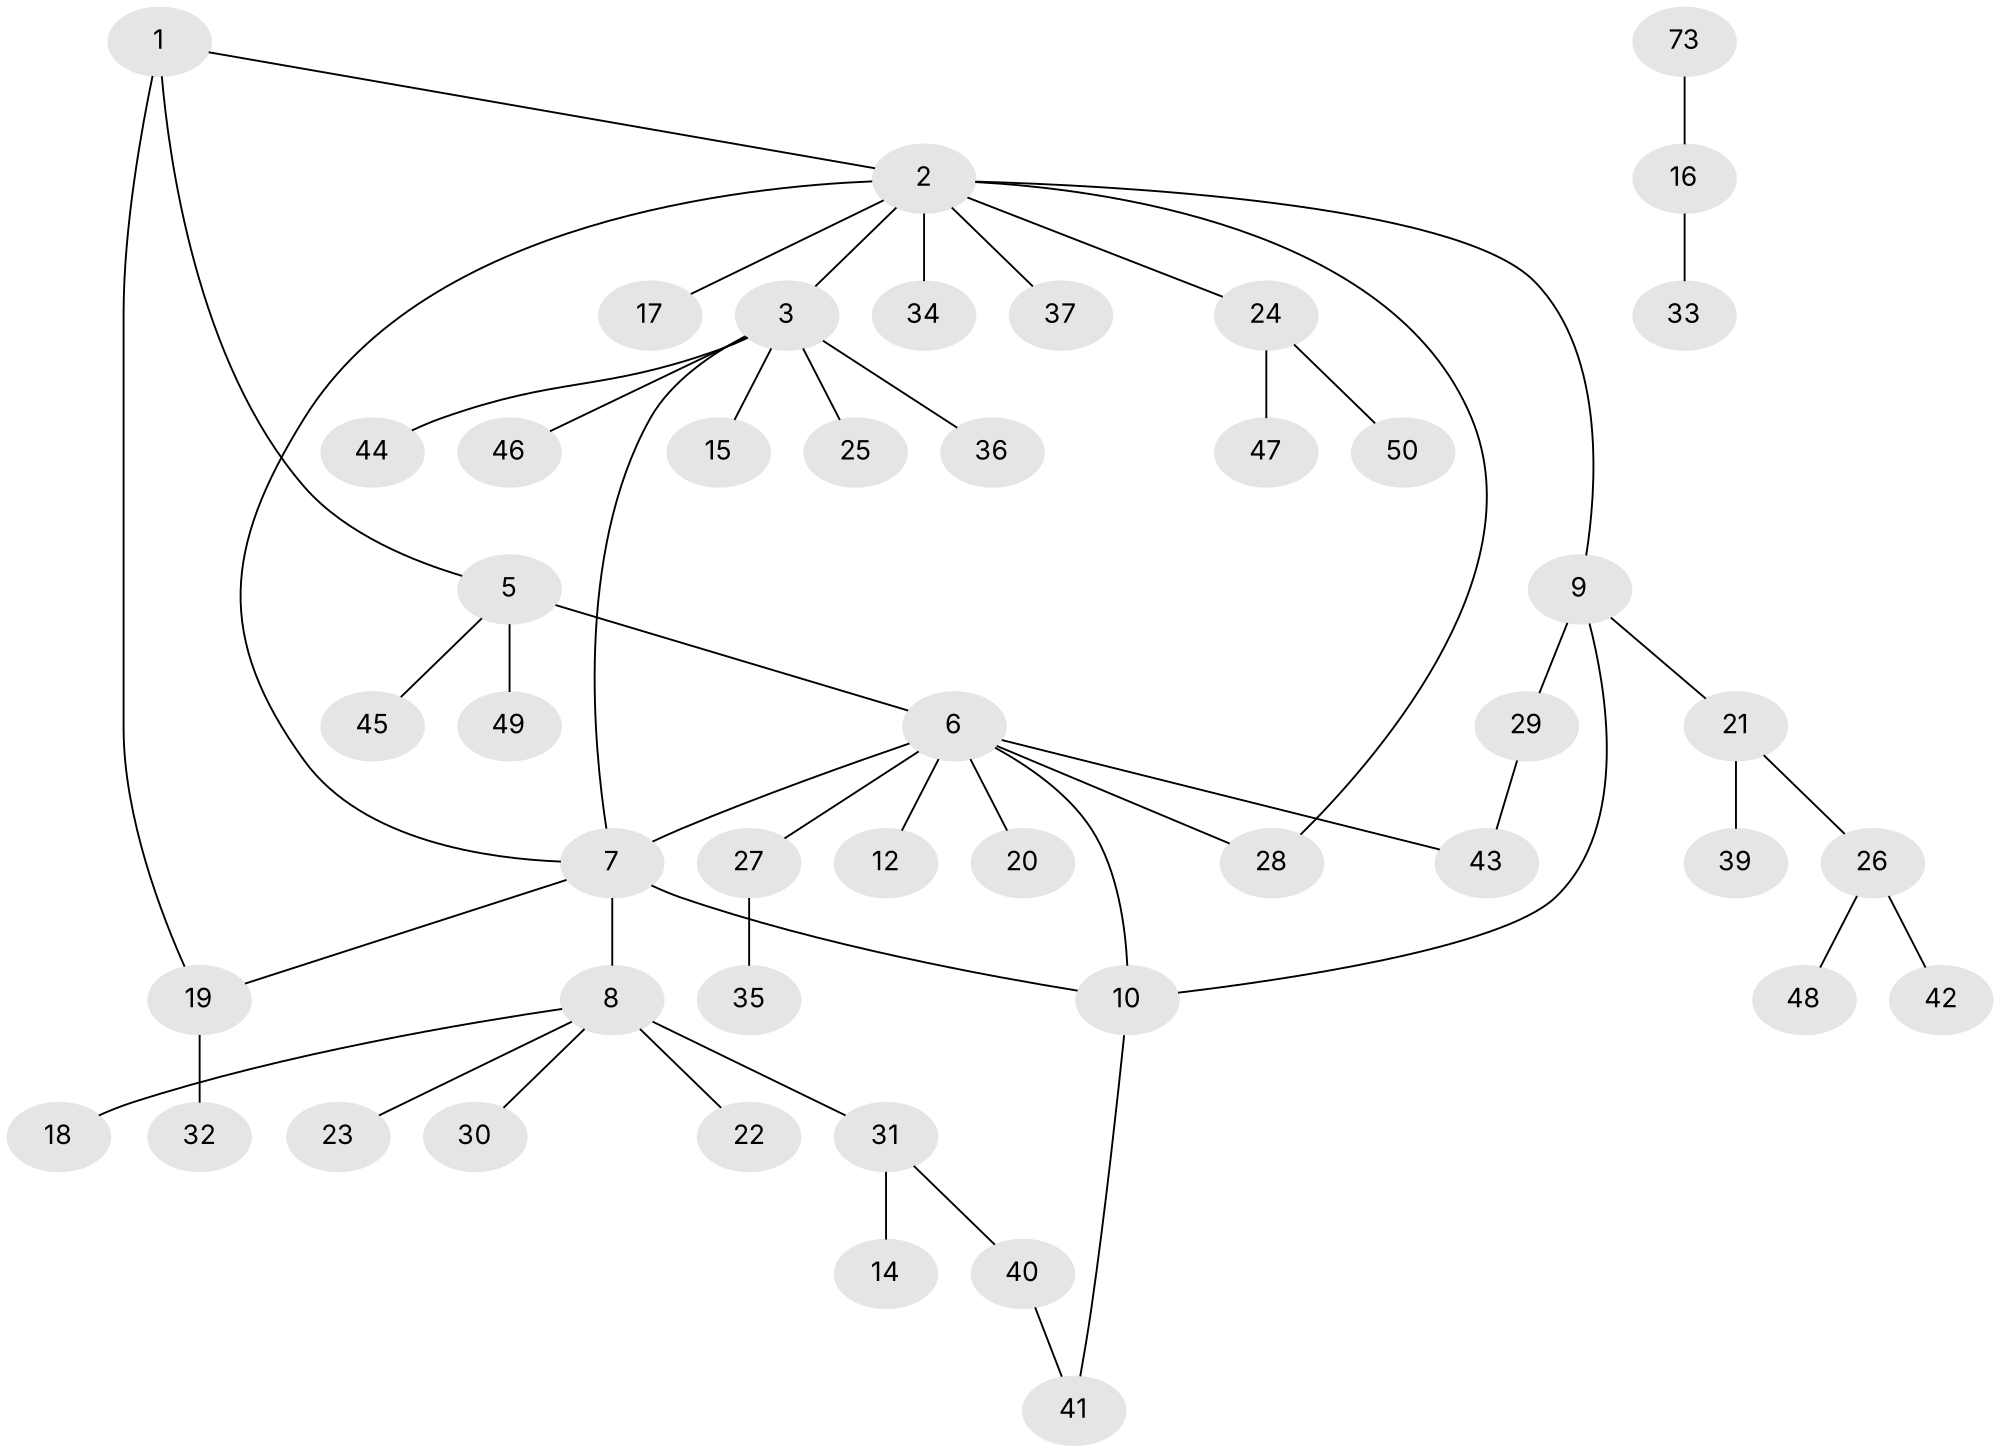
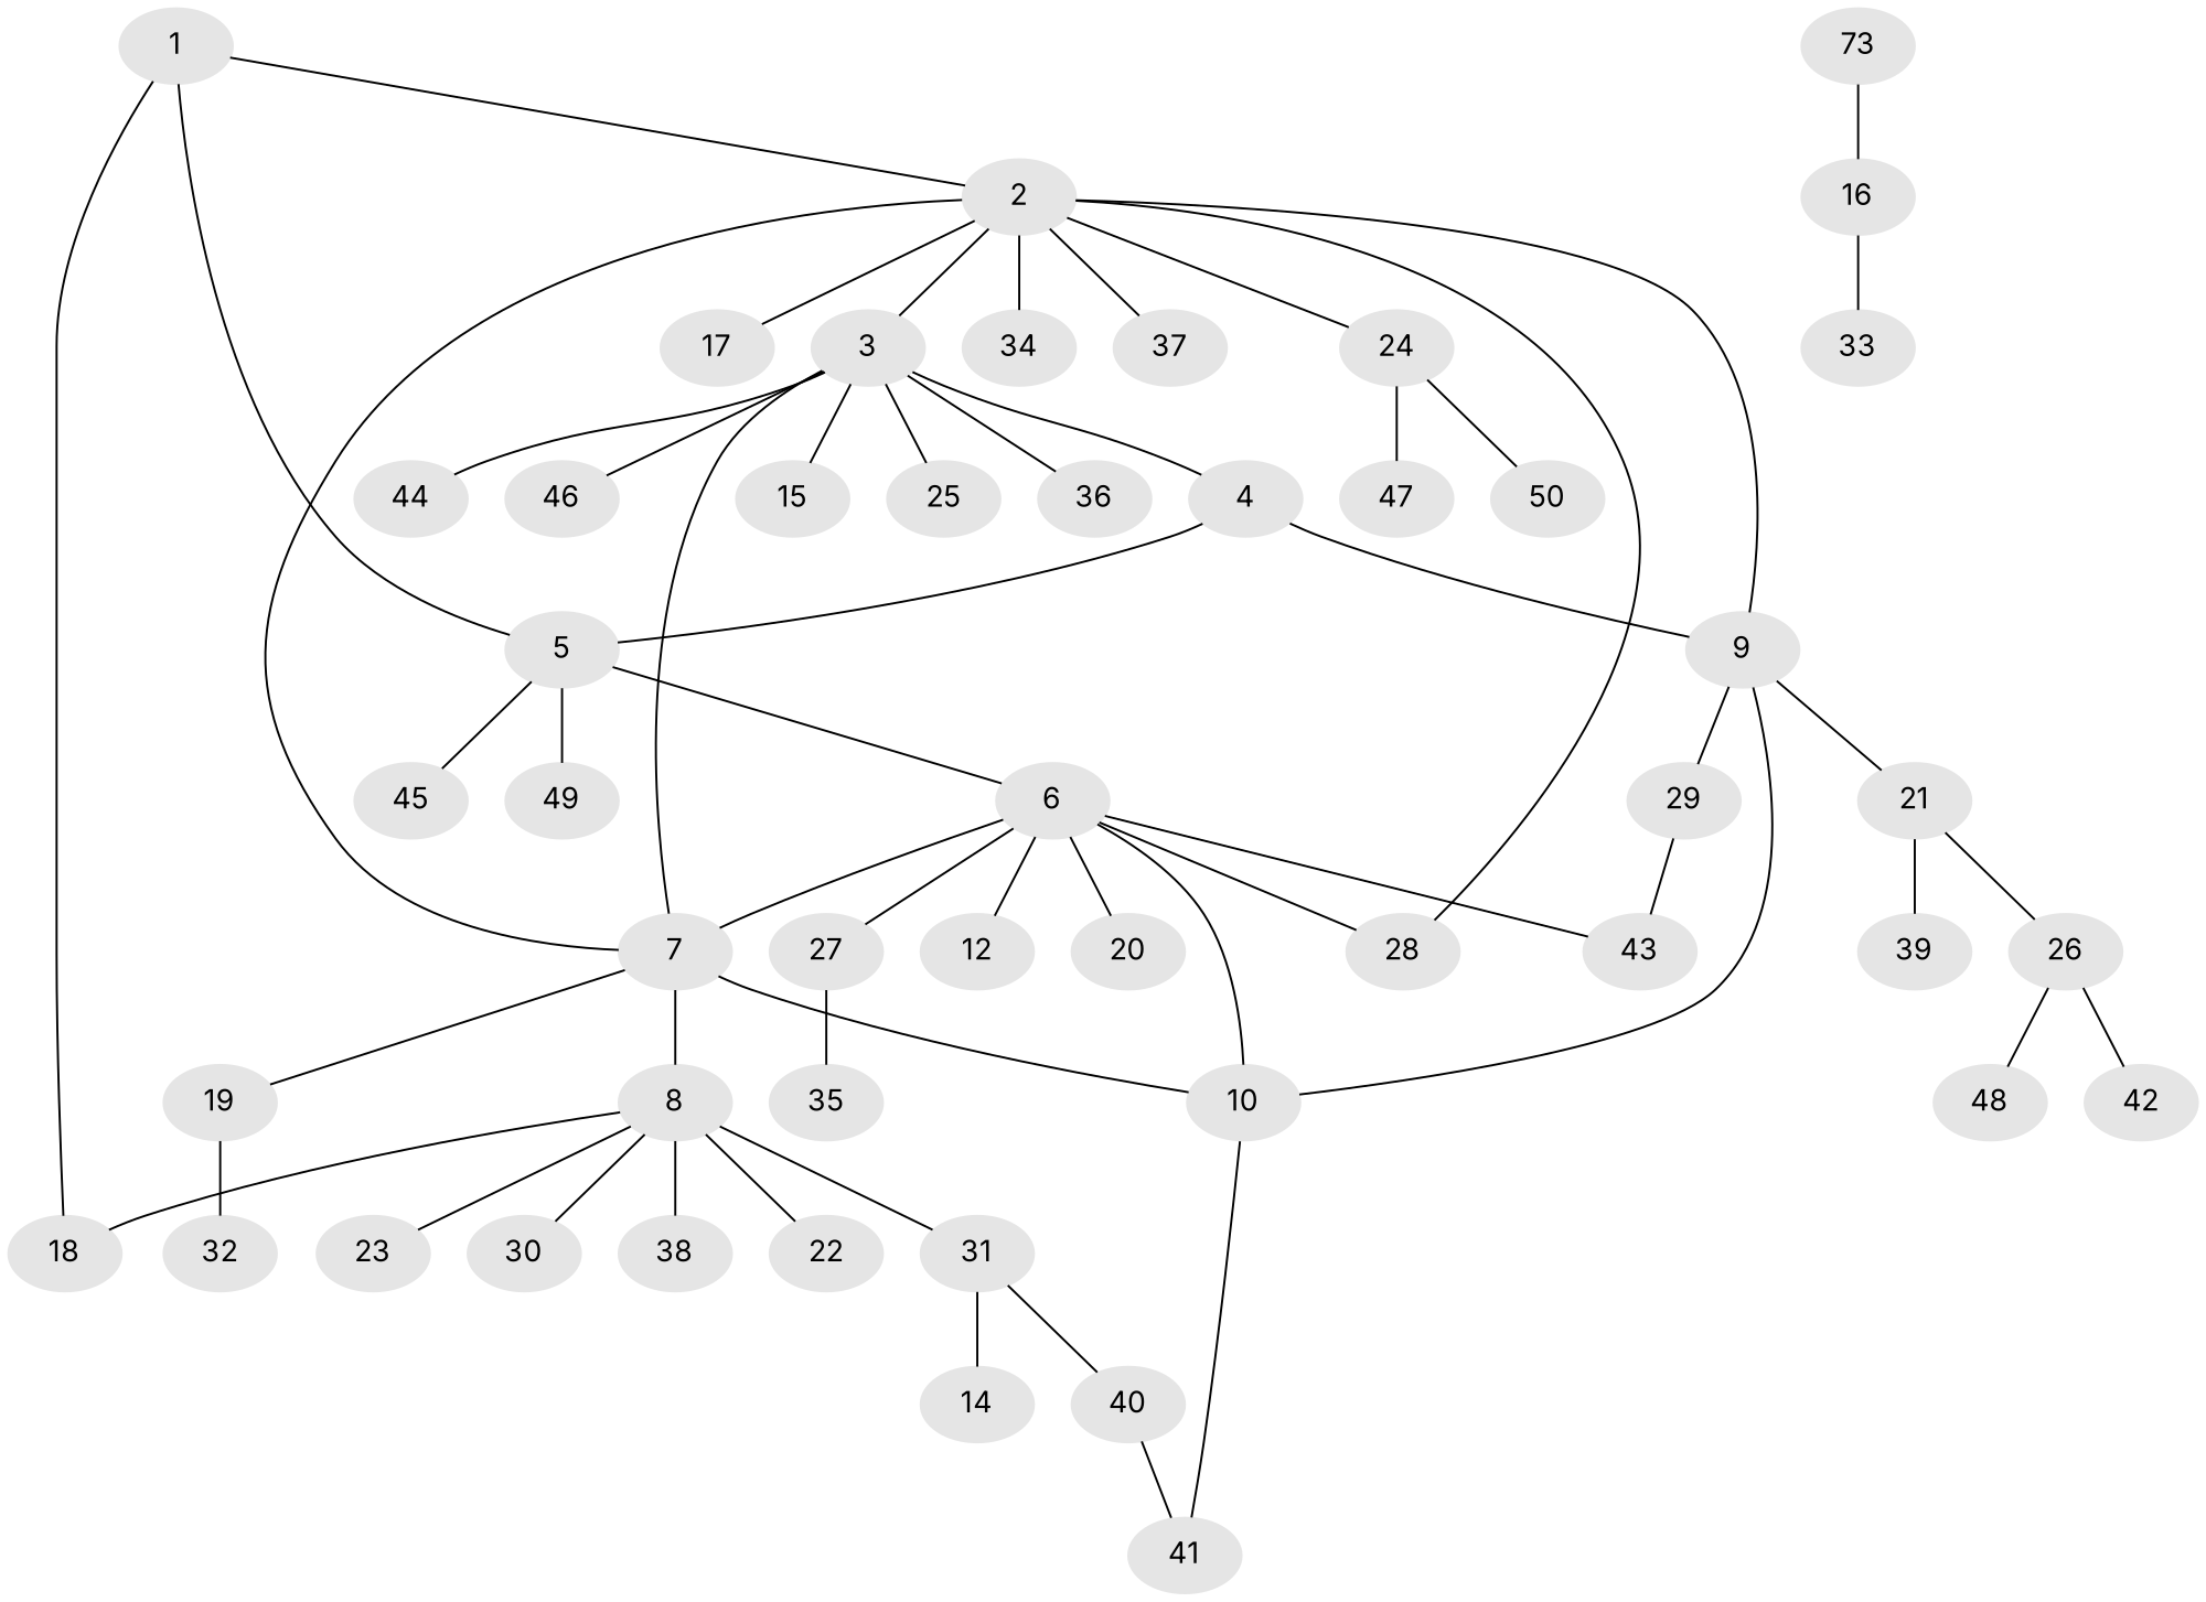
  graph {
    fontname=Inter
    node [color=gray90 fontname=Inter style=filled]
    edge [fontname=Inter]
    1
    2
    5
    19
    3
    7
    9
    17
    24
    28
    34
    37
    6
    45
    49
    32
+   4
    15
    25
    36
    44
    46
    10
    8
    21
    29
    47
    50
    12
    20
    27
    43
    41
    35
    18
    22
    23
    30
    31
+   38
    14
    40
    26
    39
    n45 [label=73]
    16
    33
    42
    48
    1 -- 2
    1 -- 5
-   1 -- 19
+   1 -- 18
    2 -- 3
    2 -- 7
    2 -- 9
    2 -- 17
    2 -- 24
    2 -- 28
    2 -- 34
    2 -- 37
    5 -- 6
    5 -- 45
    5 -- 49
    19 -- 32
    3 -- 7
+   3 -- 4
    3 -- 15
    3 -- 25
    3 -- 36
    3 -- 44
    3 -- 46
    7 -- 19
    7 -- 10
    7 -- 8
    9 -- 10
    9 -- 21
    9 -- 29
    24 -- 47
    24 -- 50
    6 -- 7
    6 -- 28
    6 -- 10
    6 -- 12
    6 -- 20
    6 -- 27
    6 -- 43
+   4 -- 5
+   4 -- 9
    10 -- 41
    8 -- 18
    8 -- 22
    8 -- 23
    8 -- 30
    8 -- 31
+   8 -- 38
    21 -- 26
    21 -- 39
    29 -- 43
    27 -- 35
    31 -- 14
    31 -- 40
    40 -- 41
    26 -- 42
    26 -- 48
    n45 -- 16
    16 -- 33
  }
